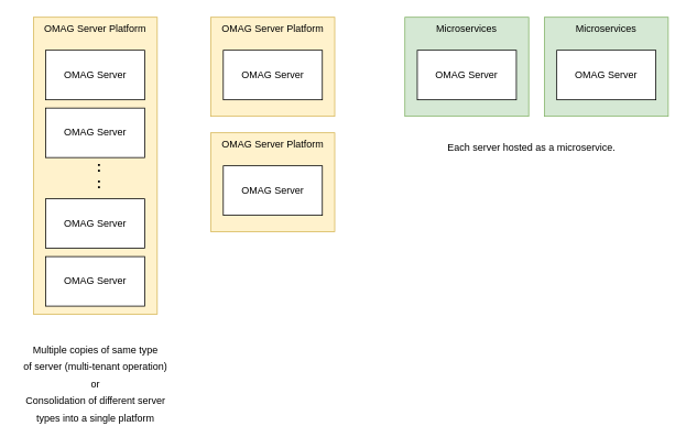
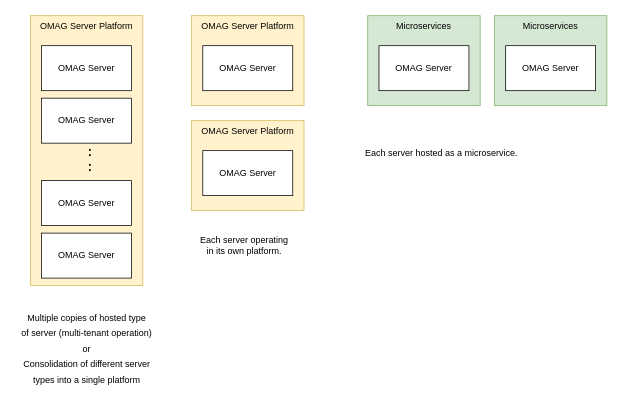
  <mxCell id="0" />
  <mxCell id="1" parent="0" />
  <mxCell id="2" value="OMAG Server Platform" style="rounded=0;whiteSpace=wrap;html=1;verticalAlign=top;fillColor=#fff2cc;strokeColor=#d6b656;" parent="1" vertex="1"><mxGeometry x="40" y="20" width="150" height="360" as="geometry" /></mxCell>
  <mxCell id="3" value="OMAG Server" style="rounded=0;whiteSpace=wrap;html=1;" parent="1" vertex="1"><mxGeometry x="55" y="60" width="120" height="60" as="geometry" /></mxCell>
  <mxCell id="4" value="OMAG Server" style="rounded=0;whiteSpace=wrap;html=1;" parent="1" vertex="1"><mxGeometry x="55" y="240" width="120" height="60" as="geometry" /></mxCell>
  <mxCell id="5" value="OMAG Server" style="rounded=0;whiteSpace=wrap;html=1;" parent="1" vertex="1"><mxGeometry x="55" y="310" width="120" height="60" as="geometry" /></mxCell>
  <mxCell id="6" value="OMAG Server" style="rounded=0;whiteSpace=wrap;html=1;" parent="1" vertex="1"><mxGeometry x="55" y="130" width="120" height="60" as="geometry" /></mxCell>
  <mxCell id="7" value=":&lt;br style=&quot;font-size: 17px;&quot;&gt;:&lt;br style=&quot;font-size: 17px;&quot;&gt;" style="text;html=1;resizable=0;points=[];autosize=1;align=left;verticalAlign=top;spacingTop=-4;fontStyle=1;fontSize=17;" parent="1" vertex="1"><mxGeometry x="115" y="190" width="20" height="30" as="geometry" /></mxCell>
  <mxCell id="8" value="OMAG Server Platform" style="rounded=0;whiteSpace=wrap;html=1;verticalAlign=top;fillColor=#fff2cc;strokeColor=#d6b656;" parent="1" vertex="1"><mxGeometry x="255" y="20" width="150" height="120" as="geometry" /></mxCell>
  <mxCell id="9" value="OMAG Server" style="rounded=0;whiteSpace=wrap;html=1;" parent="1" vertex="1"><mxGeometry x="270" y="60" width="120" height="60" as="geometry" /></mxCell>
  <mxCell id="10" value="OMAG Server Platform" style="rounded=0;whiteSpace=wrap;html=1;verticalAlign=top;fillColor=#fff2cc;strokeColor=#d6b656;" parent="1" vertex="1"><mxGeometry x="255" y="160" width="150" height="120" as="geometry" /></mxCell>
  <mxCell id="11" value="OMAG Server" style="rounded=0;whiteSpace=wrap;html=1;" parent="1" vertex="1"><mxGeometry x="270" y="200" width="120" height="60" as="geometry" /></mxCell>
  <mxCell id="12" value="Microservices" style="rounded=0;whiteSpace=wrap;html=1;verticalAlign=top;fillColor=#d5e8d4;strokeColor=#82b366;" parent="1" vertex="1"><mxGeometry x="490" y="20" width="150" height="120" as="geometry" /></mxCell>
  <mxCell id="13" value="OMAG Server" style="rounded=0;whiteSpace=wrap;html=1;" parent="1" vertex="1"><mxGeometry x="505" y="60" width="120" height="60" as="geometry" /></mxCell>
  <mxCell id="14" value="Microservices" style="rounded=0;whiteSpace=wrap;html=1;verticalAlign=top;fillColor=#d5e8d4;strokeColor=#82b366;" parent="1" vertex="1"><mxGeometry x="659" y="20" width="150" height="120" as="geometry" /></mxCell>
  <mxCell id="15" value="OMAG Server" style="rounded=0;whiteSpace=wrap;html=1;" parent="1" vertex="1"><mxGeometry x="674" y="60" width="120" height="60" as="geometry" /></mxCell>
- <mxCell id="16" value="&lt;font style=&quot;font-size: 12px&quot;&gt;Multiple copies of same type&lt;br&gt;of server (multi-tenant operation)&lt;br&gt;or&lt;br&gt;Consolidation of different server&lt;br&gt;types into a single platform&lt;br&gt;&lt;/font&gt;" style="text;html=1;resizable=0;points=[];autosize=1;align=center;verticalAlign=top;spacingTop=-4;fontSize=17;" parent="1" vertex="1"><mxGeometry x="20" y="410" width="190" height="110" as="geometry" /></mxCell>
- <mxCell id="18" value="Each server hosted as a microservice." style="text;html=1;resizable=0;points=[];autosize=1;align=left;verticalAlign=top;spacingTop=-4;fontSize=12;" parent="1" vertex="1"><mxGeometry x="540" y="168" width="220" height="20" as="geometry" /></mxCell>
+ <mxCell id="16" value="&lt;font style=&quot;font-size: 12px&quot;&gt;Multiple copies of hosted type&lt;br&gt;of server (multi-tenant operation)&lt;br&gt;or&lt;br&gt;Consolidation of different server&lt;br&gt;types into a single platform&lt;br&gt;&lt;/font&gt;" style="text;html=1;resizable=0;points=[];autosize=1;align=center;verticalAlign=top;spacingTop=-4;fontSize=17;" parent="1" vertex="1"><mxGeometry x="20" y="410" width="190" height="110" as="geometry" /></mxCell>
+ <mxCell id="17" value="&lt;font style=&quot;font-size: 12px&quot;&gt;Each server operating&lt;br&gt;in its own platform.&lt;/font&gt;" style="text;html=1;resizable=0;points=[];autosize=1;align=center;verticalAlign=top;spacingTop=-4;fontSize=12;" parent="1" vertex="1"><mxGeometry x="260" y="310" width="130" height="30" as="geometry" /></mxCell>
+ <mxCell id="18" value="Each server hosted as a microservice." style="text;html=1;resizable=0;points=[];autosize=1;align=left;verticalAlign=top;spacingTop=-4;fontSize=12;" parent="1" vertex="1"><mxGeometry x="485" y="193" width="220" height="20" as="geometry" /></mxCell>
